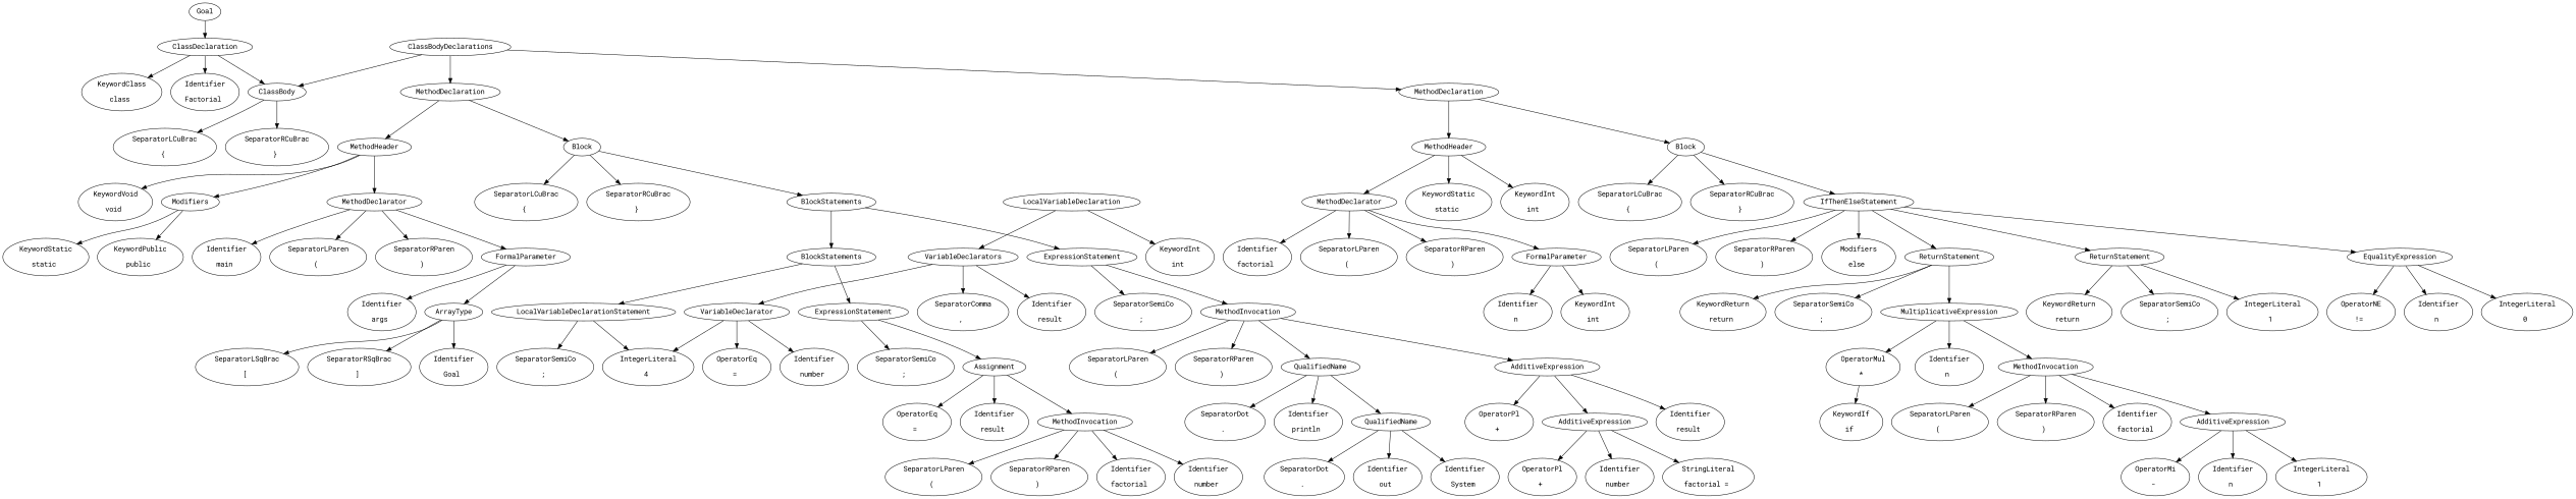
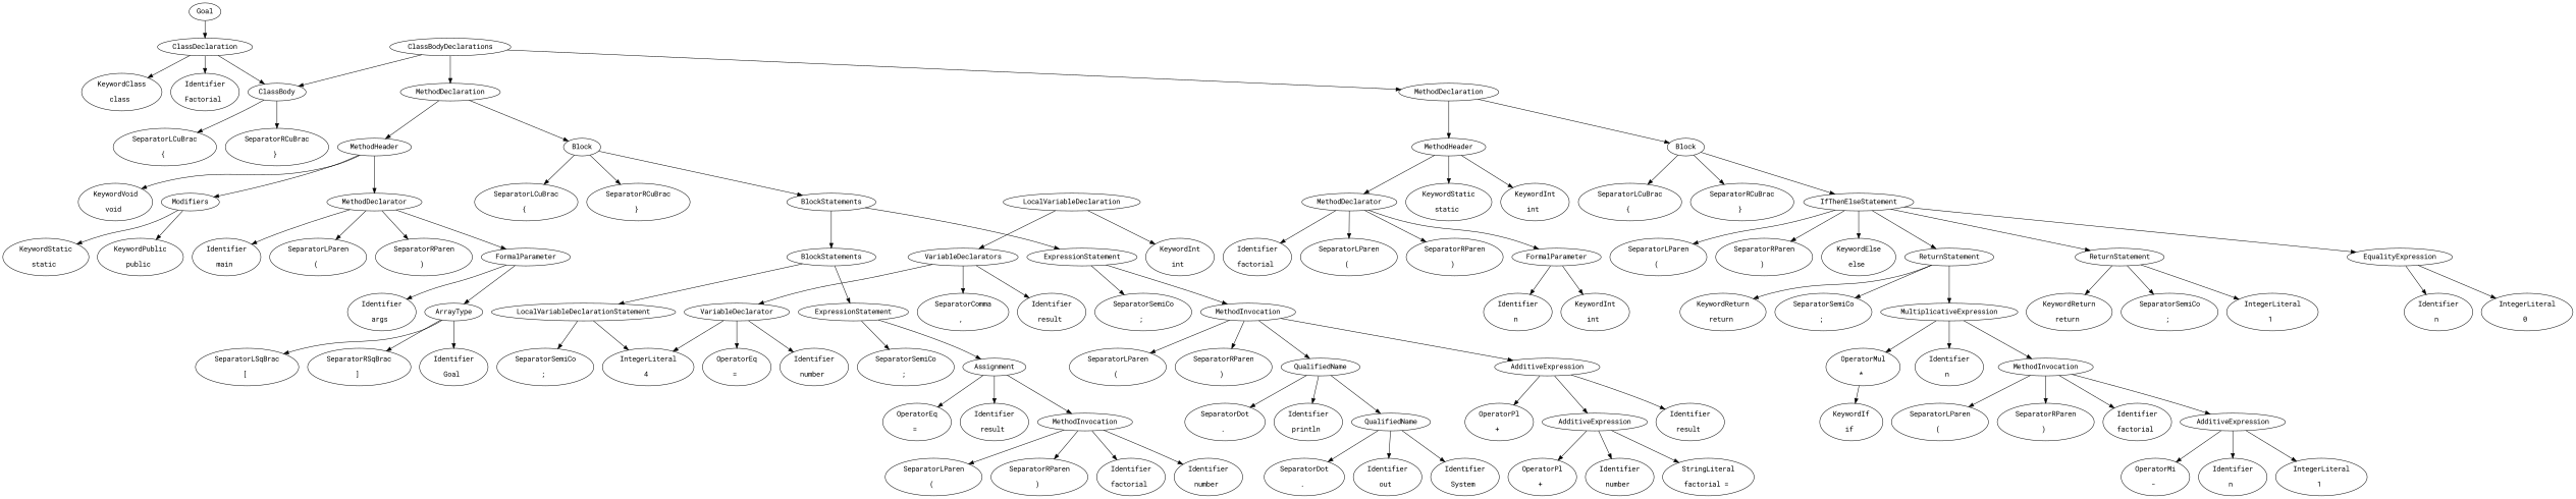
  digraph {
    fontname="Roboto Mono"
    node [fontname="Roboto Mono"]
    edge [fontname="Roboto Mono"]
    n1 [label=Goal]
    n2 [label=ClassDeclaration]
    n3 [label="KeywordClass\n\nclass "]
    n4 [label="Identifier\n\nFactorial "]
    n5 [label=ClassBody]
    n6 [label="SeparatorLCuBrac\n\n{ "]
    n7 [label="SeparatorRCuBrac\n\n} "]
    n8 [label=ClassBodyDeclarations]
    n9 [label=MethodDeclaration]
    n10 [label=MethodDeclaration]
    n11 [label=MethodHeader]
    n12 [label=Block]
    n13 [label=MethodHeader]
    n14 [label=Block]
    n15 [label="KeywordVoid\n\nvoid "]
    n16 [label=Modifiers]
    n17 [label=MethodDeclarator]
    n18 [label="SeparatorLCuBrac\n\n{ "]
    n19 [label="SeparatorRCuBrac\n\n} "]
    n20 [label=BlockStatements]
    n21 [label=MethodDeclarator]
    n22 [label="KeywordStatic\n\nstatic "]
    n23 [label="KeywordInt\n\nint "]
    n24 [label="SeparatorLCuBrac\n\n{ "]
    n25 [label="SeparatorRCuBrac\n\n} "]
    n26 [label=IfThenElseStatement]
    n27 [label="KeywordStatic\n\nstatic "]
    n28 [label="KeywordPublic\n\npublic "]
    n29 [label="Identifier\n\nmain "]
    n30 [label="SeparatorLParen\n\n( "]
    n31 [label="SeparatorRParen\n\n) "]
    n32 [label=FormalParameter]
    n33 [label="Identifier\n\nfactorial "]
    n34 [label="SeparatorLParen\n\n( "]
    n35 [label="SeparatorRParen\n\n) "]
    n36 [label=FormalParameter]
    n37 [label="Identifier\n\nargs "]
    n38 [label=ArrayType]
    n39 [label=BlockStatements]
    n40 [label=ExpressionStatement]
    n41 [label="Identifier\n\nn "]
    n42 [label="KeywordInt\n\nint "]
    n43 [label="SeparatorLParen\n\n( "]
    n44 [label="SeparatorRParen\n\n) "]
-   n45 [label="Modifiers\n\nelse "]
+   n45 [label="KeywordElse\n\nelse "]
    n46 [label=ReturnStatement]
    n47 [label=ReturnStatement]
    n48 [label=EqualityExpression]
    n49 [label=LocalVariableDeclarationStatement]
    n50 [label=ExpressionStatement]
    n51 [label="SeparatorSemiCo\n\n; "]
    n52 [label=MethodInvocation]
    n53 [label="SeparatorLSqBrac\n\n[ "]
    n54 [label="SeparatorRSqBrac\n\n] "]
    n55 [label="Identifier\n\nGoal "]
    n56 [label="SeparatorSemiCo\n\n; "]
    n57 [label="IntegerLiteral\n\n4 "]
    n58 [label="SeparatorSemiCo\n\n; "]
    n59 [label=Assignment]
    n60 [label="KeywordIf\n\nif "]
    n61 [label="KeywordReturn\n\nreturn "]
    n62 [label="SeparatorSemiCo\n\n; "]
    n63 [label=MultiplicativeExpression]
    n64 [label="KeywordReturn\n\nreturn "]
    n65 [label="SeparatorSemiCo\n\n; "]
    n66 [label="IntegerLiteral\n\n1 "]
-   n67 [label="OperatorNE\n\n!= "]
    n68 [label="Identifier\n\nn "]
    n69 [label="IntegerLiteral\n\n0 "]
    n70 [label=LocalVariableDeclaration]
    n71 [label=VariableDeclarators]
    n72 [label="KeywordInt\n\nint "]
    n73 [label="SeparatorLParen\n\n( "]
    n74 [label="SeparatorRParen\n\n) "]
    n75 [label=QualifiedName]
    n76 [label=AdditiveExpression]
    n77 [label="SeparatorComma\n\n, "]
    n78 [label=VariableDeclarator]
    n79 [label="Identifier\n\nresult "]
    n80 [label="OperatorEq\n\n= "]
    n81 [label="Identifier\n\nresult "]
    n82 [label=MethodInvocation]
    n83 [label="OperatorEq\n\n= "]
    n84 [label="Identifier\n\nnumber "]
    n85 [label="SeparatorDot\n\n. "]
    n86 [label="Identifier\n\nprintln "]
    n87 [label=QualifiedName]
    n88 [label="OperatorPl\n\n+ "]
    n89 [label=AdditiveExpression]
    n90 [label="Identifier\n\nresult "]
    n91 [label="OperatorMul\n\n* "]
    n92 [label="Identifier\n\nn "]
    n93 [label=MethodInvocation]
    n94 [label="SeparatorLParen\n\n( "]
    n95 [label="SeparatorRParen\n\n) "]
    n96 [label="Identifier\n\nfactorial "]
    n97 [label="Identifier\n\nnumber "]
    n98 [label="SeparatorDot\n\n. "]
    n99 [label="Identifier\n\nout "]
    n100 [label="Identifier\n\nSystem "]
    n101 [label="OperatorPl\n\n+ "]
    n102 [label="Identifier\n\nnumber "]
    n103 [label="StringLiteral\n\n factorial =  "]
    n104 [label="SeparatorLParen\n\n( "]
    n105 [label="SeparatorRParen\n\n) "]
    n106 [label="Identifier\n\nfactorial "]
    n107 [label=AdditiveExpression]
    n108 [label="OperatorMi\n\n- "]
    n109 [label="Identifier\n\nn "]
    n110 [label="IntegerLiteral\n\n1 "]
    n1 -> n2
    n2 -> n3
    n2 -> n4
    n2 -> n5
    n5 -> n6
    n5 -> n7
    n8 -> n5
    n8 -> n9
    n8 -> n10
    n9 -> n11
    n9 -> n12
    n10 -> n13
    n10 -> n14
    n11 -> n15
    n11 -> n16
    n11 -> n17
    n12 -> n18
    n12 -> n19
    n12 -> n20
    n13 -> n21
    n13 -> n22
    n13 -> n23
    n14 -> n24
    n14 -> n25
    n14 -> n26
    n16 -> n27
    n16 -> n28
    n17 -> n29
    n17 -> n30
    n17 -> n31
    n17 -> n32
    n20 -> n39
    n20 -> n40
    n21 -> n33
    n21 -> n34
    n21 -> n35
    n21 -> n36
    n26 -> n43
    n26 -> n44
    n26 -> n45
    n26 -> n46
    n26 -> n47
    n26 -> n48
    n32 -> n37
    n32 -> n38
    n36 -> n41
    n36 -> n42
    n38 -> n53
    n38 -> n54
    n38 -> n55
    n39 -> n49
    n39 -> n50
    n40 -> n51
    n40 -> n52
    n46 -> n61
    n46 -> n62
    n46 -> n63
    n47 -> n64
    n47 -> n65
    n47 -> n66
-   n48 -> n67
    n48 -> n68
    n48 -> n69
    n49 -> n56
    n49 -> n57
    n50 -> n58
    n50 -> n59
    n52 -> n73
    n52 -> n74
    n52 -> n75
    n52 -> n76
    n59 -> n80
    n59 -> n81
    n59 -> n82
    n63 -> n91
    n63 -> n92
    n63 -> n93
    n70 -> n71
    n70 -> n72
    n71 -> n77
    n71 -> n78
    n71 -> n79
    n75 -> n85
    n75 -> n86
    n75 -> n87
    n76 -> n88
    n76 -> n89
    n76 -> n90
    n78 -> n57
    n78 -> n83
    n78 -> n84
    n82 -> n94
    n82 -> n95
    n82 -> n96
    n82 -> n97
    n87 -> n98
    n87 -> n99
    n87 -> n100
    n89 -> n101
    n89 -> n102
    n89 -> n103
    n91 -> n60
    n93 -> n104
    n93 -> n105
    n93 -> n106
    n93 -> n107
    n107 -> n108
    n107 -> n109
    n107 -> n110
  }
